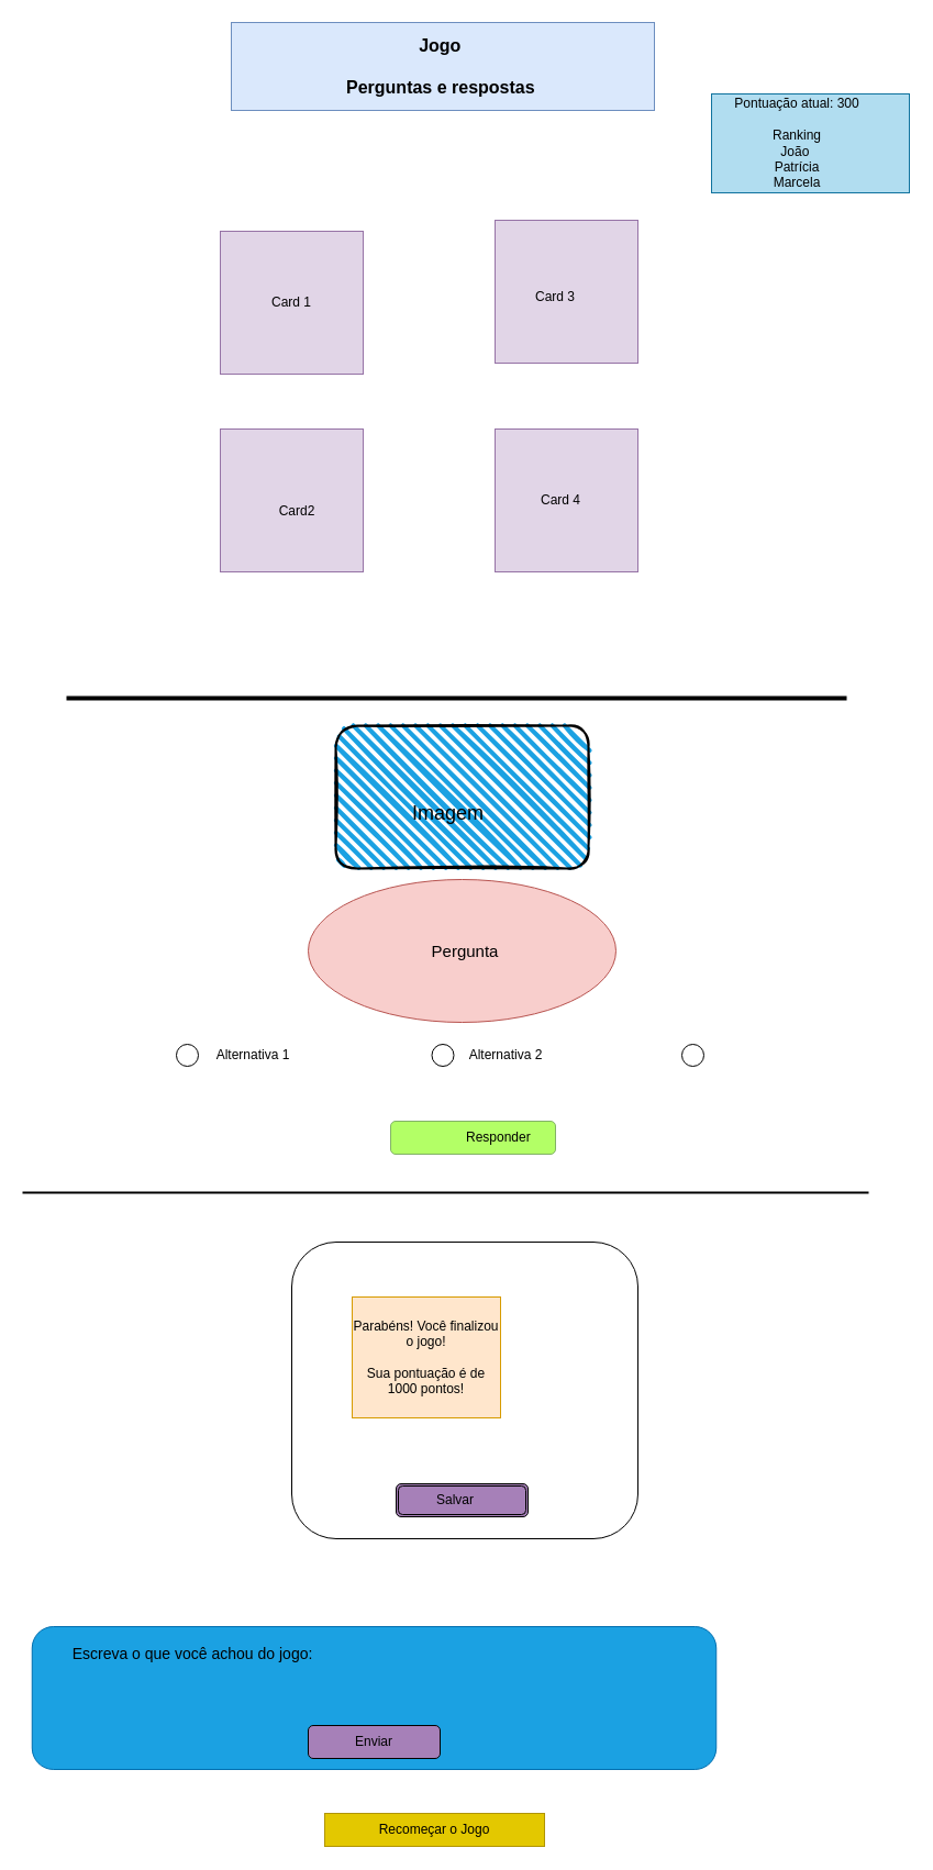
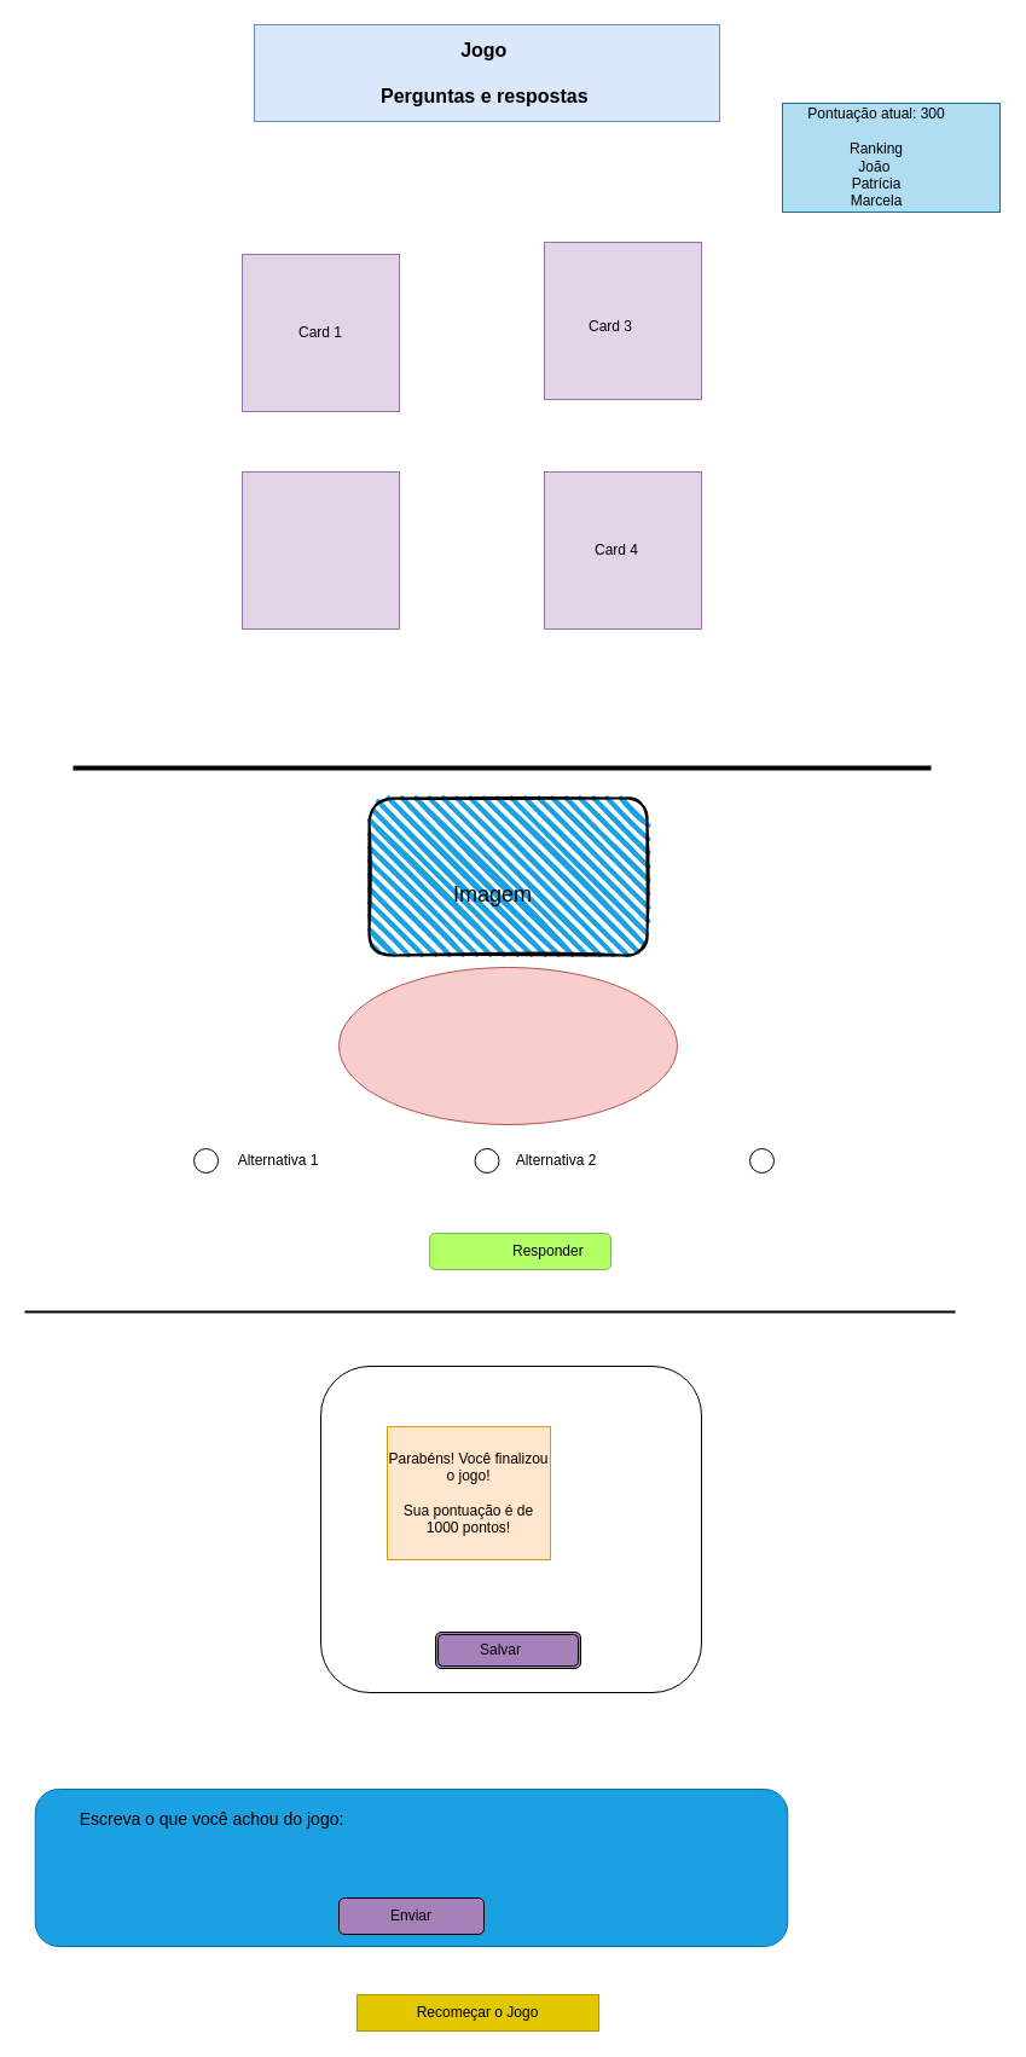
  <mxCell id="0" />
  <mxCell id="1" parent="0" />
  <mxCell id="2" value="" style="whiteSpace=wrap;html=1;aspect=fixed;fillColor=#e1d5e7;strokeColor=#9673a6;" parent="1" vertex="1"><mxGeometry x="200" y="210" width="130" height="130" as="geometry" /></mxCell>
  <mxCell id="3" value="" style="whiteSpace=wrap;html=1;aspect=fixed;fillColor=#e1d5e7;strokeColor=#9673a6;" parent="1" vertex="1"><mxGeometry x="450" y="200" width="130" height="130" as="geometry" /></mxCell>
  <mxCell id="4" value="" style="whiteSpace=wrap;html=1;aspect=fixed;fillColor=#e1d5e7;strokeColor=#9673a6;" parent="1" vertex="1"><mxGeometry x="200" y="390" width="130" height="130" as="geometry" /></mxCell>
  <mxCell id="5" value="&lt;b style=&quot;font-size: 16px&quot;&gt;Jogo&amp;nbsp;&lt;br&gt;&lt;br&gt;Perguntas e respostas&lt;/b&gt;&amp;nbsp;" style="text;html=1;strokeColor=#6c8ebf;fillColor=#dae8fc;align=center;verticalAlign=middle;whiteSpace=wrap;rounded=0;" parent="1" vertex="1"><mxGeometry x="210" y="20" width="385" height="80" as="geometry" /></mxCell>
  <mxCell id="6" value="" style="ellipse;whiteSpace=wrap;html=1;fillColor=#f8cecc;strokeColor=#b85450;" parent="1" vertex="1"><mxGeometry x="280" y="800" width="280" height="130" as="geometry" /></mxCell>
- <mxCell id="7" value="&lt;font style=&quot;font-size: 15px&quot;&gt;Pergunta&lt;/font&gt;" style="text;html=1;strokeColor=none;fillColor=none;align=center;verticalAlign=middle;whiteSpace=wrap;rounded=0;" parent="1" vertex="1"><mxGeometry x="367.5" y="845" width="110" height="40" as="geometry" /></mxCell>
  <mxCell id="8" value="" style="whiteSpace=wrap;html=1;aspect=fixed;fillColor=#e1d5e7;strokeColor=#9673a6;" parent="1" vertex="1"><mxGeometry x="450" y="390" width="130" height="130" as="geometry" /></mxCell>
  <mxCell id="9" value="" style="line;strokeWidth=4;html=1;perimeter=backbonePerimeter;points=[];outlineConnect=0;" parent="1" vertex="1"><mxGeometry x="60" y="630" width="710" height="10" as="geometry" /></mxCell>
  <mxCell id="10" value="" style="ellipse;whiteSpace=wrap;html=1;" parent="1" vertex="1"><mxGeometry x="160" y="950" width="20" height="20" as="geometry" /></mxCell>
  <mxCell id="11" value="" style="ellipse;whiteSpace=wrap;html=1;" parent="1" vertex="1"><mxGeometry x="392.5" y="950" width="20" height="20" as="geometry" /></mxCell>
  <mxCell id="12" value="" style="ellipse;whiteSpace=wrap;html=1;" parent="1" vertex="1"><mxGeometry x="620" y="950" width="20" height="20" as="geometry" /></mxCell>
  <mxCell id="13" value="Alternativa 1" style="text;html=1;strokeColor=none;fillColor=none;align=center;verticalAlign=middle;whiteSpace=wrap;rounded=0;" parent="1" vertex="1"><mxGeometry x="195" y="950" width="70" height="20" as="geometry" /></mxCell>
  <mxCell id="14" value="Alternativa 2" style="text;html=1;strokeColor=none;fillColor=none;align=center;verticalAlign=middle;whiteSpace=wrap;rounded=0;" parent="1" vertex="1"><mxGeometry x="425" y="950" width="70" height="20" as="geometry" /></mxCell>
  <mxCell id="15" value="" style="rounded=1;whiteSpace=wrap;html=1;" parent="1" vertex="1"><mxGeometry x="380" y="1350" width="100" height="30" as="geometry" /></mxCell>
  <mxCell id="16" value="" style="rounded=1;whiteSpace=wrap;html=1;strokeColor=#82b366;fillColor=#B3FF66;" parent="1" vertex="1"><mxGeometry x="355" y="1020" width="150" height="30" as="geometry" /></mxCell>
  <mxCell id="17" value="" style="rounded=1;whiteSpace=wrap;html=1;" parent="1" vertex="1"><mxGeometry x="265" y="1130" width="315" height="270" as="geometry" /></mxCell>
  <mxCell id="18" value="" style="line;strokeWidth=2;html=1;fillColor=#B3FF66;" parent="1" vertex="1"><mxGeometry x="20" y="1080" width="770" height="10" as="geometry" /></mxCell>
  <mxCell id="19" value="" style="shape=ext;double=1;rounded=1;whiteSpace=wrap;html=1;fillColor=#A680B8;" parent="1" vertex="1"><mxGeometry x="360" y="1350" width="120" height="30" as="geometry" /></mxCell>
  <mxCell id="20" value="Parabéns! Você finalizou o jogo!&lt;br&gt;&lt;br&gt;Sua pontuação é de 1000 pontos!" style="text;html=1;strokeColor=#d79b00;fillColor=#ffe6cc;align=center;verticalAlign=middle;whiteSpace=wrap;rounded=0;" parent="1" vertex="1"><mxGeometry x="320" y="1180" width="135" height="110" as="geometry" /></mxCell>
  <mxCell id="21" value="Salvar" style="text;html=1;strokeColor=none;fillColor=none;align=center;verticalAlign=middle;whiteSpace=wrap;rounded=0;" parent="1" vertex="1"><mxGeometry x="379" y="1355" width="70" height="20" as="geometry" /></mxCell>
  <mxCell id="22" value="Responder&amp;nbsp;" style="text;html=1;strokeColor=none;fillColor=none;align=center;verticalAlign=middle;whiteSpace=wrap;rounded=0;" parent="1" vertex="1"><mxGeometry x="420" y="1025" width="70" height="20" as="geometry" /></mxCell>
  <mxCell id="23" value="Card 1" style="text;html=1;strokeColor=none;fillColor=none;align=center;verticalAlign=middle;whiteSpace=wrap;rounded=0;" parent="1" vertex="1"><mxGeometry x="230" y="235" width="70" height="80" as="geometry" /></mxCell>
- <mxCell id="24" value="Card2" style="text;html=1;strokeColor=none;fillColor=none;align=center;verticalAlign=middle;whiteSpace=wrap;rounded=0;" parent="1" vertex="1"><mxGeometry x="220" y="440" width="100" height="50" as="geometry" /></mxCell>
  <mxCell id="25" value="Card 3" style="text;html=1;strokeColor=none;fillColor=none;align=center;verticalAlign=middle;whiteSpace=wrap;rounded=0;" parent="1" vertex="1"><mxGeometry x="455" y="235" width="100" height="70" as="geometry" /></mxCell>
  <mxCell id="26" value="Card 4" style="text;html=1;strokeColor=none;fillColor=none;align=center;verticalAlign=middle;whiteSpace=wrap;rounded=0;" parent="1" vertex="1"><mxGeometry x="425" y="420" width="170" height="70" as="geometry" /></mxCell>
  <mxCell id="27" value="" style="rounded=1;whiteSpace=wrap;html=1;strokeWidth=2;fillWeight=4;hachureGap=8;hachureAngle=45;fillColor=#1ba1e2;sketch=1;" parent="1" vertex="1"><mxGeometry x="305" y="660" width="230" height="130" as="geometry" /></mxCell>
  <mxCell id="28" value="&lt;font style=&quot;font-size: 18px&quot;&gt;Imagem&amp;nbsp;&lt;/font&gt;" style="text;html=1;strokeColor=none;fillColor=none;align=center;verticalAlign=middle;whiteSpace=wrap;rounded=0;" parent="1" vertex="1"><mxGeometry x="320" y="730" width="180" height="20" as="geometry" /></mxCell>
  <mxCell id="29" value="" style="rounded=1;whiteSpace=wrap;html=1;fillColor=#1ba1e2;strokeColor=#006EAF;fontColor=#ffffff;" parent="1" vertex="1"><mxGeometry x="28.75" y="1480" width="622.5" height="130" as="geometry" /></mxCell>
  <mxCell id="30" value="&lt;font style=&quot;font-size: 14px&quot;&gt;Escreva o que você achou do jogo:&lt;/font&gt;" style="text;html=1;strokeColor=none;fillColor=none;align=center;verticalAlign=middle;whiteSpace=wrap;rounded=0;" parent="1" vertex="1"><mxGeometry x="45" y="1480" width="260" height="50" as="geometry" /></mxCell>
  <mxCell id="31" value="" style="rounded=1;whiteSpace=wrap;html=1;fillColor=#A680B8;" parent="1" vertex="1"><mxGeometry x="280" y="1570" width="120" height="30" as="geometry" /></mxCell>
  <mxCell id="32" value="Enviar" style="text;html=1;strokeColor=none;fillColor=none;align=center;verticalAlign=middle;whiteSpace=wrap;rounded=0;" parent="1" vertex="1"><mxGeometry x="310" y="1575" width="60" height="20" as="geometry" /></mxCell>
  <mxCell id="33" value="" style="rounded=0;whiteSpace=wrap;html=1;fillColor=#b1ddf0;strokeColor=#10739e;" vertex="1" parent="1"><mxGeometry x="647" y="85" width="180" height="90" as="geometry" /></mxCell>
  <mxCell id="34" value="Pontuação atual: 300&lt;br&gt;&lt;br&gt;Ranking&lt;br&gt;João&amp;nbsp;&lt;br&gt;Patrícia&lt;br&gt;Marcela" style="text;html=1;strokeColor=none;fillColor=none;align=center;verticalAlign=middle;whiteSpace=wrap;rounded=0;" vertex="1" parent="1"><mxGeometry x="640" y="97.5" width="170" height="65" as="geometry" /></mxCell>
  <mxCell id="35" value="" style="rounded=0;whiteSpace=wrap;html=1;fillColor=#e3c800;strokeColor=#B09500;fontColor=#ffffff;" vertex="1" parent="1"><mxGeometry x="295" y="1650" width="200" height="30" as="geometry" /></mxCell>
  <mxCell id="36" value="Recomeçar o Jogo" style="text;html=1;strokeColor=none;fillColor=none;align=center;verticalAlign=middle;whiteSpace=wrap;rounded=0;" vertex="1" parent="1"><mxGeometry x="330" y="1655" width="130" height="20" as="geometry" /></mxCell>
